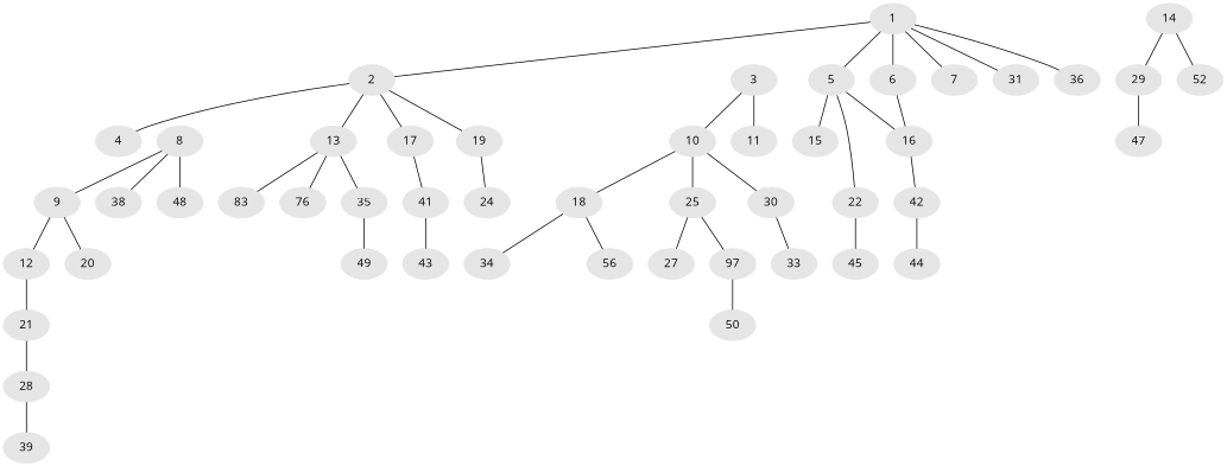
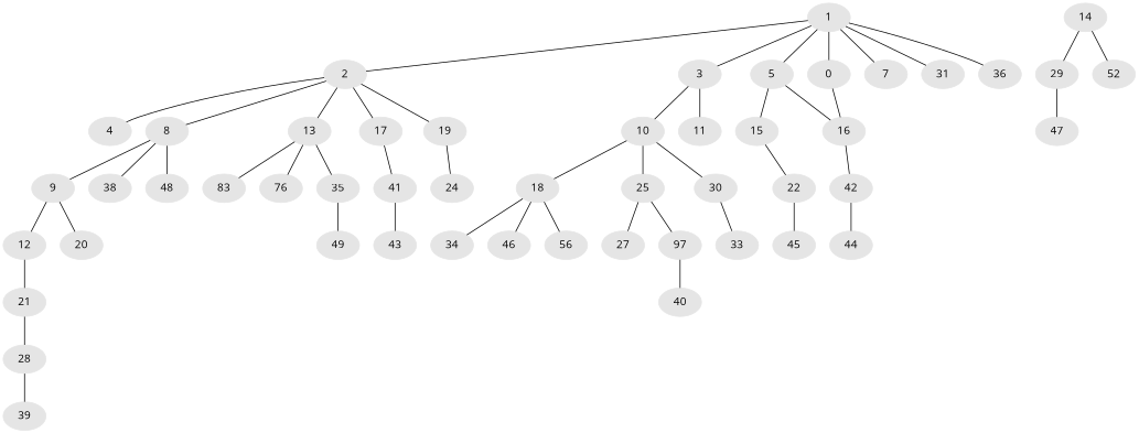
  graph {
    fontname="Open Sans"
    node [color=gray90 fontname="Open Sans" style=filled]
    edge [fontname="Open Sans"]
    1
    2
    3
    5
-   6
+   6 [label=0]
    7
    31
    36
    4
    8
    13
    17
    19
    10
    11
    15
    16
    9
    38
    48
    n21 [label=83]
    n22 [label=76]
    35
    41
    24
    18
    25
    30
    22
    42
    14
    29
    n33 [label=52]
    12
    20
    21
    34
+   46
    n39 [label=56]
    27
    n41 [label=97]
    33
    28
    49
    47
    45
    44
    43
    39
-   40 [label=50]
+   40
    1 -- 2
+   1 -- 3
    1 -- 5
    1 -- 6
    1 -- 7
    1 -- 31
    1 -- 36
    2 -- 4
+   2 -- 8
    2 -- 13
    2 -- 17
    2 -- 19
    3 -- 10
    3 -- 11
    5 -- 15
    5 -- 16
    6 -- 16
    8 -- 9
    8 -- 38
    8 -- 48
    13 -- n21
    13 -- n22
    13 -- 35
    17 -- 41
    19 -- 24
    10 -- 18
    10 -- 25
    10 -- 30
-   5 -- 22
+   15 -- 22
    16 -- 42
    9 -- 12
    9 -- 20
    35 -- 49
    41 -- 43
    18 -- 34
+   18 -- 46
    18 -- n39
    25 -- 27
    25 -- n41
    30 -- 33
    22 -- 45
    42 -- 44
    14 -- 29
    14 -- n33
    29 -- 47
    12 -- 21
    21 -- 28
    n41 -- 40
    28 -- 39
  }
